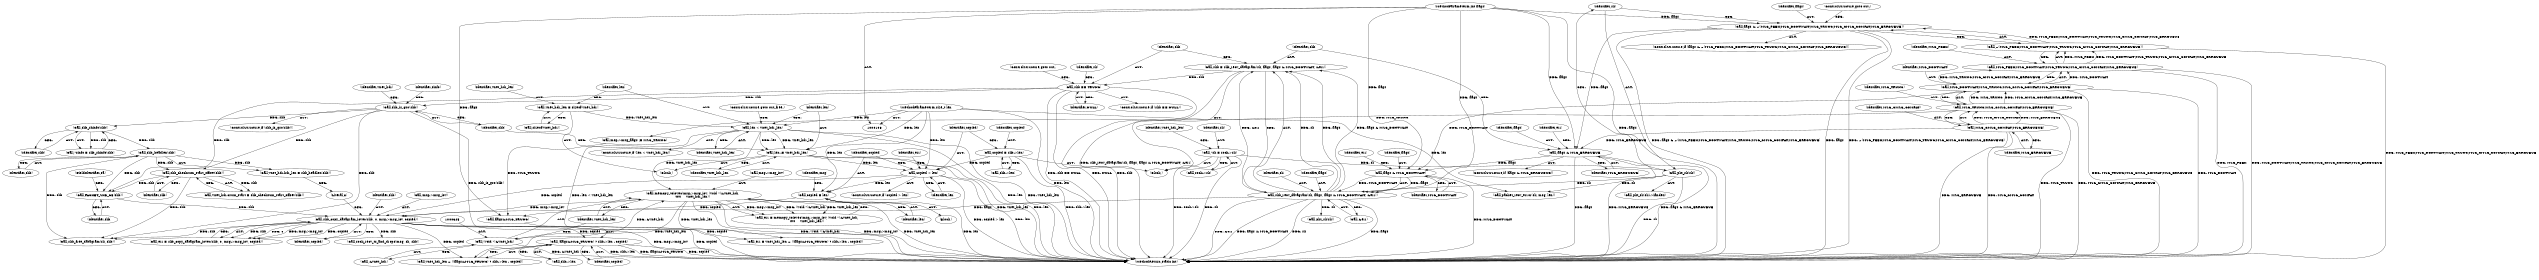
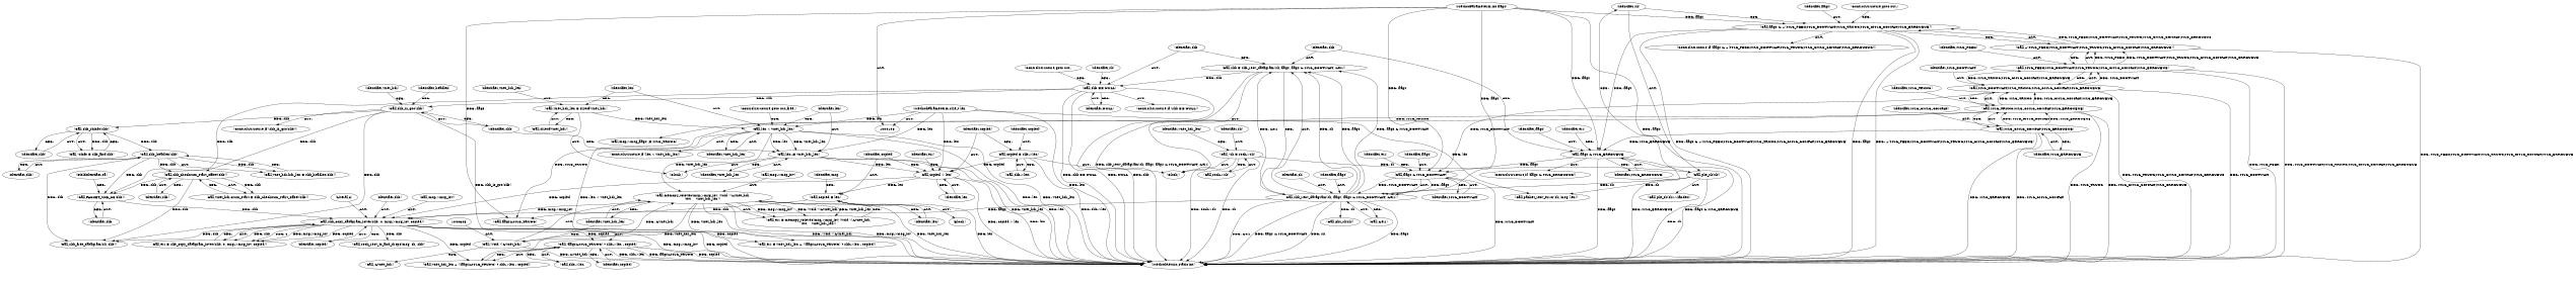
  digraph {
    n1 [label="(Call,(flags&MSG_TRUNC) ? skb->len : copied)"]
    n2 [label="(Identifier,copied)"]
    n3 [label="(Call,skb->len)"]
    n4 [label="(Call,vnet_hdr_len + ((flags&MSG_TRUNC) ? skb->len : copied))"]
    n5 [label="(MethodReturn,static int)"]
    n6 [label="(Call,skb_copy_datagram_iovec(skb, 0, msg->msg_iov, copied))"]
    n7 [label="(Call,err = vnet_hdr_len + ((flags&MSG_TRUNC) ? skb->len : copied))"]
    n8 [label="(Call,sock_recv_ts_and_drops(msg, sk, skb))"]
    n9 [label="(Call,err = skb_copy_datagram_iovec(skb, 0, msg->msg_iov, copied))"]
    n10 [label="(Identifier,copied)"]
    n11 [label="(Call,skb_free_datagram(sk, skb))"]
    n12 [label="(Call,PACKET_SKB_CB(skb))"]
    n13 [label="(Identifier,skb)"]
    n14 [label="(Call,skb_checksum_start_offset(skb))"]
    n15 [label="(Identifier,skb)"]
    n16 [label="(Call,vnet_hdr.csum_start = skb_checksum_start_offset(skb))"]
    n17 [label="(Call,skb_headlen(skb))"]
    n18 [label="(Identifier,skb)"]
    n19 [label="(Call,vnet_hdr.hdr_len = skb_headlen(skb))"]
    n20 [label="(Call,skb_shinfo(skb))"]
-   n21 [label="(Call,*sinfo = skb_shinfo(skb))"]
+   n21 [label="(Call,*sinfo = skb_and(skb))"]
    n22 [label="(Identifier,skb)"]
    n23 [label="(Call,skb_is_gso(skb))"]
    n24 [label="(ControlStructure,if (skb_is_gso(skb)))"]
    n25 [label="(Identifier,skb)"]
    n26 [label="(Call,len -= vnet_hdr_len)"]
-   n27 [label="(Call,skb == TRUNC)"]
+   n27 [label="(Call,skb == NULL)"]
    n28 [label="(Identifier,NULL)"]
    n29 [label="(ControlStructure,if (skb == NULL))"]
    n30 [label="(Call,skb = skb_recv_datagram(sk, flags, flags & MSG_DONTWAIT, &err))"]
    n31 [label="(Call,skb_recv_datagram(sk, flags, flags & MSG_DONTWAIT, &err))"]
    n32 [label="(Block,)"]
    n33 [label="(Call,pkt_sk(sk))"]
    n34 [label="(Call,&err)"]
    n35 [label="(Call,flags&MSG_TRUNC)"]
    n36 [label="(Call,pkt_sk(sk))"]
    n37 [label="(Call,pkt_sk(sk)->ifindex)"]
    n38 [label="(Call,packet_recv_error(sk, msg, len))"]
    n39 [label="(Identifier,sk)"]
    n40 [label="(Call,flags & ~(MSG_PEEK|MSG_DONTWAIT|MSG_TRUNC|MSG_CMSG_COMPAT|MSG_ERRQUEUE))"]
    n41 [label="(Call,*sk = sock->sk)"]
    n42 [label="(Call,sock->sk)"]
    n43 [label="(Call,flags & MSG_DONTWAIT)"]
    n44 [label="(Identifier,MSG_DONTWAIT)"]
    n45 [label="(Call,flags & MSG_ERRQUEUE)"]
    n46 [label="(Identifier,MSG_ERRQUEUE)"]
    n47 [label="(ControlStructure,if (flags & MSG_ERRQUEUE))"]
    n48 [label="(Call,~(MSG_PEEK|MSG_DONTWAIT|MSG_TRUNC|MSG_CMSG_COMPAT|MSG_ERRQUEUE))"]
    n49 [label="(ControlStructure,if (flags & ~(MSG_PEEK|MSG_DONTWAIT|MSG_TRUNC|MSG_CMSG_COMPAT|MSG_ERRQUEUE)))"]
    n50 [label="(Call,MSG_PEEK|MSG_DONTWAIT|MSG_TRUNC|MSG_CMSG_COMPAT|MSG_ERRQUEUE)"]
    n51 [label="(MethodParameterIn,int flags)"]
    1000108
    n53 [label="(Call,MSG_DONTWAIT|MSG_TRUNC|MSG_CMSG_COMPAT|MSG_ERRQUEUE)"]
    n54 [label="(Call,MSG_TRUNC|MSG_CMSG_COMPAT|MSG_ERRQUEUE)"]
    n55 [label="(Call,MSG_CMSG_COMPAT|MSG_ERRQUEUE)"]
    n56 [label="(Call,msg->msg_flags |= MSG_TRUNC)"]
    n57 [label="(Identifier,MSG_ERRQUEUE)"]
    n58 [label="(Call,memcpy_toiovec(msg->msg_iov, (void *)&vnet_hdr,\n\t\t\t\t     vnet_hdr_len))"]
    n59 [label="(Identifier,vnet_hdr_len)"]
    n60 [label="(Call,err = memcpy_toiovec(msg->msg_iov, (void *)&vnet_hdr,\n\t\t\t\t     vnet_hdr_len))"]
    n61 [label="(Call,(void *)&vnet_hdr)"]
    n62 [label="(Call,&vnet_hdr)"]
    n63 [label="(Call,len < vnet_hdr_len)"]
    n64 [label="(ControlStructure,if (len < vnet_hdr_len))"]
    n65 [label="(Identifier,vnet_hdr_len)"]
    n66 [label="(Call,copied > len)"]
    n67 [label="(Block,)"]
    n68 [label="(Identifier,vnet_hdr_len)"]
    n69 [label="(MethodParameterIn,size_t len)"]
    n70 [label="(Call,copied = len)"]
    n71 [label="(Block,)"]
    n72 [label="(Identifier,len)"]
-   n73 [label="(ControlStructure,if (copied > len))"]
    n74 [label="(Identifier,len)"]
    n75 [label="(Call,vnet_hdr_len = sizeof(vnet_hdr))"]
    n76 [label="(Call,sizeof(vnet_hdr))"]
    n77 [label="(Call,copied = skb->len)"]
    n78 [label="(Call,skb->len)"]
    n79 [label="(FieldIdentifier,sa)"]
    n80 [label="(Identifier,copied)"]
    n81 [label="(Identifier,err)"]
    n82 [label="(Identifier,sk)"]
    n83 [label="(Identifier,err)"]
    n84 [label="(Identifier,err)"]
    n85 [label="(Identifier,msg)"]
    n86 [label="(Identifier,sk)"]
    n87 [label="(Identifier,sk)"]
-   n88 [label="(Identifier,sinfo)"]
+   n88 [label="(Identifier,headlen)"]
    n89 [label="(Identifier,skb)"]
    n90 [label="(Identifier,MSG_CMSG_COMPAT)"]
    n91 [label="(Identifier,skb)"]
    n92 [label="(Call,msg->msg_iov)"]
    n93 [label="(Call,msg->msg_iov)"]
    n94 [label="(Identifier,vnet_hdr)"]
    n95 [label="(Identifier,flags)"]
    n96 [label="(Identifier,len)"]
    n97 [label="(ControlStructure,goto out;)"]
    n98 [label="(Identifier,vnet_hdr_len)"]
    n99 [label="(Identifier,flags)"]
    n100 [label="(Identifier,flags)"]
    n101 [label="(ControlStructure,goto out;)"]
    n102 [label="(Identifier,MSG_DONTWAIT)"]
    n103 [label="(Literal,8)"]
    n104 [label="(Identifier,vnet_hdr_len)"]
    n105 [label="(Identifier,flags)"]
    n106 [label="(Identifier,MSG_TRUNC)"]
    n107 [label="(ControlStructure,goto out_free;)"]
    n108 [label="(Identifier,skb)"]
    n109 [label="(Identifier,copied)"]
    n110 [label="(Identifier,len)"]
    n111 [label="(Identifier,MSG_PEEK)"]
    n112 [label="(Identifier,copied)"]
    1000325
    n1 -> n2 [label="CFG: "]
    n1 -> n3 [label="CFG: "]
    n1 -> n4 [label="AST: "]
    n1 -> n5 [label="DDG: skb->len"]
    n1 -> n5 [label="DDG: flags&MSG_TRUNC"]
    n1 -> n5 [label="DDG: copied"]
    n2 -> n1 [label="AST: "]
    n3 -> n1 [label="AST: "]
    n4 -> n1 [label="CFG: "]
    n6 -> n1 [label="DDG: copied"]
    n6 -> n4 [label="DDG: copied"]
    n6 -> n5 [label="DDG: msg->msg_iov"]
    n6 -> n5 [label="DDG: copied"]
    n6 -> n7 [label="DDG: copied"]
    n6 -> n8 [label="DDG: skb"]
    n6 -> n9 [label="AST: "]
    n6 -> n9 [label="DDG: skb"]
    n6 -> n9 [label="DDG: 0"]
    n6 -> n9 [label="DDG: msg->msg_iov"]
    n6 -> n9 [label="DDG: copied"]
    n6 -> n10 [label="CFG: "]
    n6 -> n11 [label="DDG: skb"]
    n9 -> n6 [label="CFG: "]
    n10 -> n6 [label="AST: "]
    n12 -> n6 [label="DDG: skb"]
    n12 -> n13 [label="CFG: "]
    n13 -> n12 [label="AST: "]
    n14 -> n11 [label="DDG: skb"]
    n14 -> n12 [label="DDG: skb"]
    n14 -> n15 [label="CFG: "]
    n14 -> n16 [label="AST: "]
    n14 -> n16 [label="DDG: skb"]
    n15 -> n14 [label="AST: "]
    n16 -> n14 [label="CFG: "]
    n17 -> n11 [label="DDG: skb"]
    n17 -> n12 [label="DDG: skb"]
    n17 -> n14 [label="DDG: skb"]
    n17 -> n18 [label="CFG: "]
    n17 -> n19 [label="AST: "]
    n17 -> n19 [label="DDG: skb"]
    n18 -> n17 [label="AST: "]
-   n19 -> n103 [label="CFG: "]
+   n19 -> n17 [label="CFG: "]
    n20 -> n17 [label="DDG: skb"]
    n20 -> n21 [label="AST: "]
    n20 -> n21 [label="DDG: skb"]
    n20 -> n22 [label="CFG: "]
    n21 -> n20 [label="CFG: "]
    n22 -> n20 [label="AST: "]
    n23 -> n5 [label="DDG: skb_is_gso(skb)"]
    n23 -> n11 [label="DDG: skb"]
    n23 -> n14 [label="DDG: skb"]
    n23 -> n20 [label="DDG: skb"]
    n23 -> n24 [label="AST: "]
    n23 -> n25 [label="CFG: "]
    n25 -> n23 [label="AST: "]
    n25 -> n26 [label="CFG: "]
    n26 -> n5 [label="DDG: vnet_hdr_len"]
    n26 -> n5 [label="DDG: len"]
    n26 -> n66 [label="DDG: len"]
    n26 -> n67 [label="AST: "]
    n26 -> n68 [label="CFG: "]
    n27 -> n5 [label="DDG: NULL"]
    n27 -> n5 [label="DDG: skb"]
    n27 -> n5 [label="DDG: skb == NULL"]
    n27 -> n12 [label="DDG: skb"]
    n27 -> n23 [label="DDG: skb"]
    n27 -> n28 [label="CFG: "]
    n27 -> n29 [label="AST: "]
    n28 -> n27 [label="AST: "]
    n30 -> n5 [label="DDG: skb_recv_datagram(sk, flags, flags & MSG_DONTWAIT, &err)"]
    n30 -> n27 [label="DDG: skb"]
    n30 -> n31 [label="CFG: "]
    n30 -> n32 [label="AST: "]
    n31 -> n5 [label="DDG: sk"]
    n31 -> n5 [label="DDG: flags"]
    n31 -> n5 [label="DDG: &err"]
    n31 -> n5 [label="DDG: flags & MSG_DONTWAIT"]
    n31 -> n30 [label="AST: "]
    n31 -> n30 [label="DDG: sk"]
    n31 -> n30 [label="DDG: flags"]
    n31 -> n30 [label="DDG: flags & MSG_DONTWAIT"]
    n31 -> n30 [label="DDG: &err"]
    n31 -> n33 [label="DDG: sk"]
    n31 -> n34 [label="CFG: "]
    n31 -> n35 [label="DDG: flags"]
    n34 -> n31 [label="AST: "]
    n35 -> n1 [label="AST: "]
    n36 -> n5 [label="DDG: sk"]
    n36 -> n31 [label="DDG: sk"]
    n36 -> n37 [label="AST: "]
    n36 -> n38 [label="DDG: sk"]
    n36 -> n39 [label="CFG: "]
    n39 -> n36 [label="AST: "]
    n39 -> n40 [label="CFG: "]
    n40 -> n5 [label="DDG: flags & ~(MSG_PEEK|MSG_DONTWAIT|MSG_TRUNC|MSG_CMSG_COMPAT|MSG_ERRQUEUE)"]
    n40 -> n5 [label="DDG: flags"]
    n40 -> n5 [label="DDG: ~(MSG_PEEK|MSG_DONTWAIT|MSG_TRUNC|MSG_CMSG_COMPAT|MSG_ERRQUEUE)"]
    n40 -> n45 [label="DDG: flags"]
    n40 -> n48 [label="CFG: "]
    n40 -> n49 [label="AST: "]
    n41 -> n5 [label="DDG: sk"]
    n41 -> n5 [label="DDG: sock->sk"]
    n41 -> n32 [label="AST: "]
    n41 -> n36 [label="DDG: sk"]
    n41 -> n42 [label="CFG: "]
    n42 -> n41 [label="AST: "]
    n43 -> n5 [label="DDG: MSG_DONTWAIT"]
    n43 -> n31 [label="AST: "]
    n43 -> n31 [label="DDG: flags"]
    n43 -> n31 [label="DDG: MSG_DONTWAIT"]
    n43 -> n44 [label="CFG: "]
    n44 -> n43 [label="AST: "]
    n45 -> n5 [label="DDG: flags"]
    n45 -> n5 [label="DDG: MSG_ERRQUEUE"]
    n45 -> n5 [label="DDG: flags & MSG_ERRQUEUE"]
    n45 -> n43 [label="DDG: flags"]
    n45 -> n46 [label="CFG: "]
    n45 -> n47 [label="AST: "]
    n46 -> n45 [label="AST: "]
    n48 -> n5 [label="DDG: MSG_PEEK|MSG_DONTWAIT|MSG_TRUNC|MSG_CMSG_COMPAT|MSG_ERRQUEUE"]
    n48 -> n40 [label="AST: "]
    n48 -> n40 [label="DDG: MSG_PEEK|MSG_DONTWAIT|MSG_TRUNC|MSG_CMSG_COMPAT|MSG_ERRQUEUE"]
    n48 -> n50 [label="CFG: "]
    n50 -> n5 [label="DDG: MSG_DONTWAIT|MSG_TRUNC|MSG_CMSG_COMPAT|MSG_ERRQUEUE"]
    n50 -> n5 [label="DDG: MSG_PEEK"]
    n50 -> n48 [label="AST: "]
    n50 -> n48 [label="DDG: MSG_PEEK"]
    n50 -> n48 [label="DDG: MSG_DONTWAIT|MSG_TRUNC|MSG_CMSG_COMPAT|MSG_ERRQUEUE"]
    n50 -> n53 [label="CFG: "]
    n51 -> n5 [label="DDG: flags"]
    n51 -> n31 [label="DDG: flags"]
    n51 -> n35 [label="DDG: flags"]
    n51 -> n40 [label="DDG: flags"]
    n51 -> n43 [label="DDG: flags"]
    n51 -> n45 [label="DDG: flags"]
    n51 -> 1000108 [label="AST: "]
    n53 -> n5 [label="DDG: MSG_TRUNC|MSG_CMSG_COMPAT|MSG_ERRQUEUE"]
    n53 -> n5 [label="DDG: MSG_DONTWAIT"]
    n53 -> n43 [label="DDG: MSG_DONTWAIT"]
    n53 -> n50 [label="AST: "]
    n53 -> n50 [label="DDG: MSG_DONTWAIT"]
    n53 -> n50 [label="DDG: MSG_TRUNC|MSG_CMSG_COMPAT|MSG_ERRQUEUE"]
    n53 -> n54 [label="CFG: "]
    n54 -> n5 [label="DDG: MSG_TRUNC"]
    n54 -> n5 [label="DDG: MSG_CMSG_COMPAT|MSG_ERRQUEUE"]
-   n56 -> n35 [label="DDG: MSG_TRUNC"]
+   n54 -> n35 [label="DDG: MSG_TRUNC"]
    n54 -> n53 [label="AST: "]
    n54 -> n53 [label="DDG: MSG_TRUNC"]
    n54 -> n53 [label="DDG: MSG_CMSG_COMPAT|MSG_ERRQUEUE"]
    n54 -> n55 [label="CFG: "]
    n54 -> n56 [label="DDG: MSG_TRUNC"]
    n55 -> n5 [label="DDG: MSG_CMSG_COMPAT"]
    n55 -> n5 [label="DDG: MSG_ERRQUEUE"]
    n55 -> n45 [label="DDG: MSG_ERRQUEUE"]
    n55 -> n54 [label="AST: "]
    n55 -> n54 [label="DDG: MSG_CMSG_COMPAT"]
    n55 -> n54 [label="DDG: MSG_ERRQUEUE"]
    n55 -> n57 [label="CFG: "]
    n57 -> n55 [label="AST: "]
    n58 -> n4 [label="DDG: vnet_hdr_len"]
    n58 -> n5 [label="DDG: vnet_hdr_len"]
    n58 -> n5 [label="DDG: (void *)&vnet_hdr"]
    n58 -> n5 [label="DDG: msg->msg_iov"]
    n58 -> n6 [label="DDG: msg->msg_iov"]
    n58 -> n7 [label="DDG: vnet_hdr_len"]
    n58 -> n59 [label="CFG: "]
    n58 -> n60 [label="AST: "]
    n58 -> n60 [label="DDG: msg->msg_iov"]
    n58 -> n60 [label="DDG: (void *)&vnet_hdr"]
    n58 -> n60 [label="DDG: vnet_hdr_len"]
    n59 -> n58 [label="AST: "]
    n59 -> n61 [label="CFG: "]
    n60 -> n58 [label="CFG: "]
    n61 -> n5 [label="DDG: &vnet_hdr"]
    n61 -> n58 [label="AST: "]
    n61 -> n58 [label="DDG: &vnet_hdr"]
    n61 -> n62 [label="CFG: "]
-   n62 -> n61 [label="AST: "]
    n63 -> n5 [label="DDG: len"]
    n63 -> n5 [label="DDG: vnet_hdr_len"]
    n63 -> n5 [label="DDG: len < vnet_hdr_len"]
    n63 -> n26 [label="DDG: vnet_hdr_len"]
    n63 -> n26 [label="DDG: len"]
    n63 -> n58 [label="DDG: vnet_hdr_len"]
    n63 -> n64 [label="AST: "]
    n63 -> n65 [label="CFG: "]
    n65 -> n63 [label="AST: "]
    n66 -> n5 [label="DDG: len"]
    n66 -> n5 [label="DDG: copied > len"]
    n66 -> n6 [label="DDG: copied"]
    n66 -> n70 [label="DDG: len"]
-   n66 -> n73 [label="AST: "]
    n66 -> n74 [label="CFG: "]
    n68 -> n26 [label="AST: "]
    n69 -> n5 [label="DDG: len"]
    n69 -> n26 [label="DDG: len"]
    n69 -> n38 [label="DDG: len"]
    n69 -> 1000108 [label="AST: "]
    n69 -> n63 [label="DDG: len"]
    n69 -> n66 [label="DDG: len"]
-   n69 -> n70 [label="DDG: len"]
    n70 -> n5 [label="DDG: len"]
-   n70 -> n6 [label="DDG: copied"]
+   n70 -> n6 [label="DDG: skb"]
    n70 -> n71 [label="AST: "]
    n70 -> n72 [label="CFG: "]
    n72 -> n70 [label="AST: "]
    n74 -> n66 [label="AST: "]
    n75 -> n63 [label="DDG: vnet_hdr_len"]
    n75 -> n67 [label="AST: "]
    n75 -> n76 [label="CFG: "]
    n76 -> n75 [label="AST: "]
    n77 -> n5 [label="DDG: skb->len"]
    n77 -> n32 [label="AST: "]
    n77 -> n66 [label="DDG: copied"]
    n77 -> n78 [label="CFG: "]
    n78 -> n77 [label="AST: "]
    n79 -> n12 [label="CFG: "]
    n80 -> n77 [label="AST: "]
    n81 -> n66 [label="CFG: "]
    n82 -> n31 [label="AST: "]
    n83 -> n43 [label="CFG: "]
    n84 -> n45 [label="CFG: "]
    n85 -> n70 [label="CFG: "]
    n86 -> n41 [label="AST: "]
    n87 -> n27 [label="CFG: "]
    n88 -> n23 [label="CFG: "]
    n89 -> n27 [label="AST: "]
    n89 -> n30 [label="CFG: "]
    n90 -> n55 [label="AST: "]
    n91 -> n30 [label="AST: "]
    n91 -> n45 [label="CFG: "]
    n92 -> n58 [label="AST: "]
    n93 -> n6 [label="AST: "]
    n94 -> n23 [label="CFG: "]
    n95 -> n45 [label="AST: "]
    n96 -> n63 [label="AST: "]
    n96 -> n75 [label="CFG: "]
    n97 -> n40 [label="CFG: "]
    n98 -> n75 [label="AST: "]
    n99 -> n31 [label="AST: "]
    n100 -> n43 [label="AST: "]
    n101 -> n27 [label="CFG: "]
    n102 -> n53 [label="AST: "]
-   n103 -> n6 [label="CFG: "]
+   n103 -> n6 [label="AST: "]
    n104 -> n41 [label="CFG: "]
    n105 -> n40 [label="AST: "]
    n106 -> n54 [label="AST: "]
    n107 -> n63 [label="CFG: "]
    n108 -> n6 [label="AST: "]
    n109 -> n66 [label="CFG: "]
    n109 -> n70 [label="AST: "]
    n110 -> n26 [label="AST: "]
    n110 -> n63 [label="CFG: "]
    n111 -> n50 [label="AST: "]
    n112 -> n66 [label="AST: "]
    n112 -> n77 [label="CFG: "]
    1000325 -> n61 [label="AST: "]
  }
